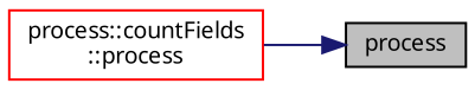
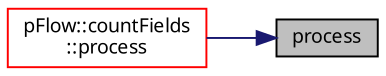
  digraph {
    rankdir=RL
    fontname="Noto Sans"
    node [fontname="Noto Sans" fontsize=10 shape=record style=filled]
    n1 [color=black fillcolor=grey75 fontcolor=black height=0.2 label=process width=0.4]
-   n2 [color=red fillcolor=white height=0.2 label="process::countFields\l::process" width=0.4]
+   n2 [color=red fillcolor=white height=0.2 label="pFlow::countFields\l::process" width=0.4]
    n1 -> n2 [color=midnightblue dir=back fontname="Noto Sans" fontsize=10 labelfontname=Helvetica labelfontsize=10 style=solid]
  }
